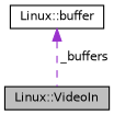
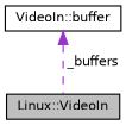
  digraph {
    node [color=black fontname=Helvetica fontsize=10 shape=record style=filled]
    n1 [fillcolor=grey75 fontcolor=black height=0.2 label="Linux::VideoIn" width=0.4]
-   n2 [fillcolor=white height=0.2 label="Linux::buffer" width=0.4]
+   n2 [fillcolor=white height=0.2 label="VideoIn::buffer" width=0.4]
    n2 -> n1 [color=darkorchid3 dir=back fontname=Helvetica fontsize=10 label=" _buffers" labelfontname=Helvetica labelfontsize=10 style=dashed]
  }
